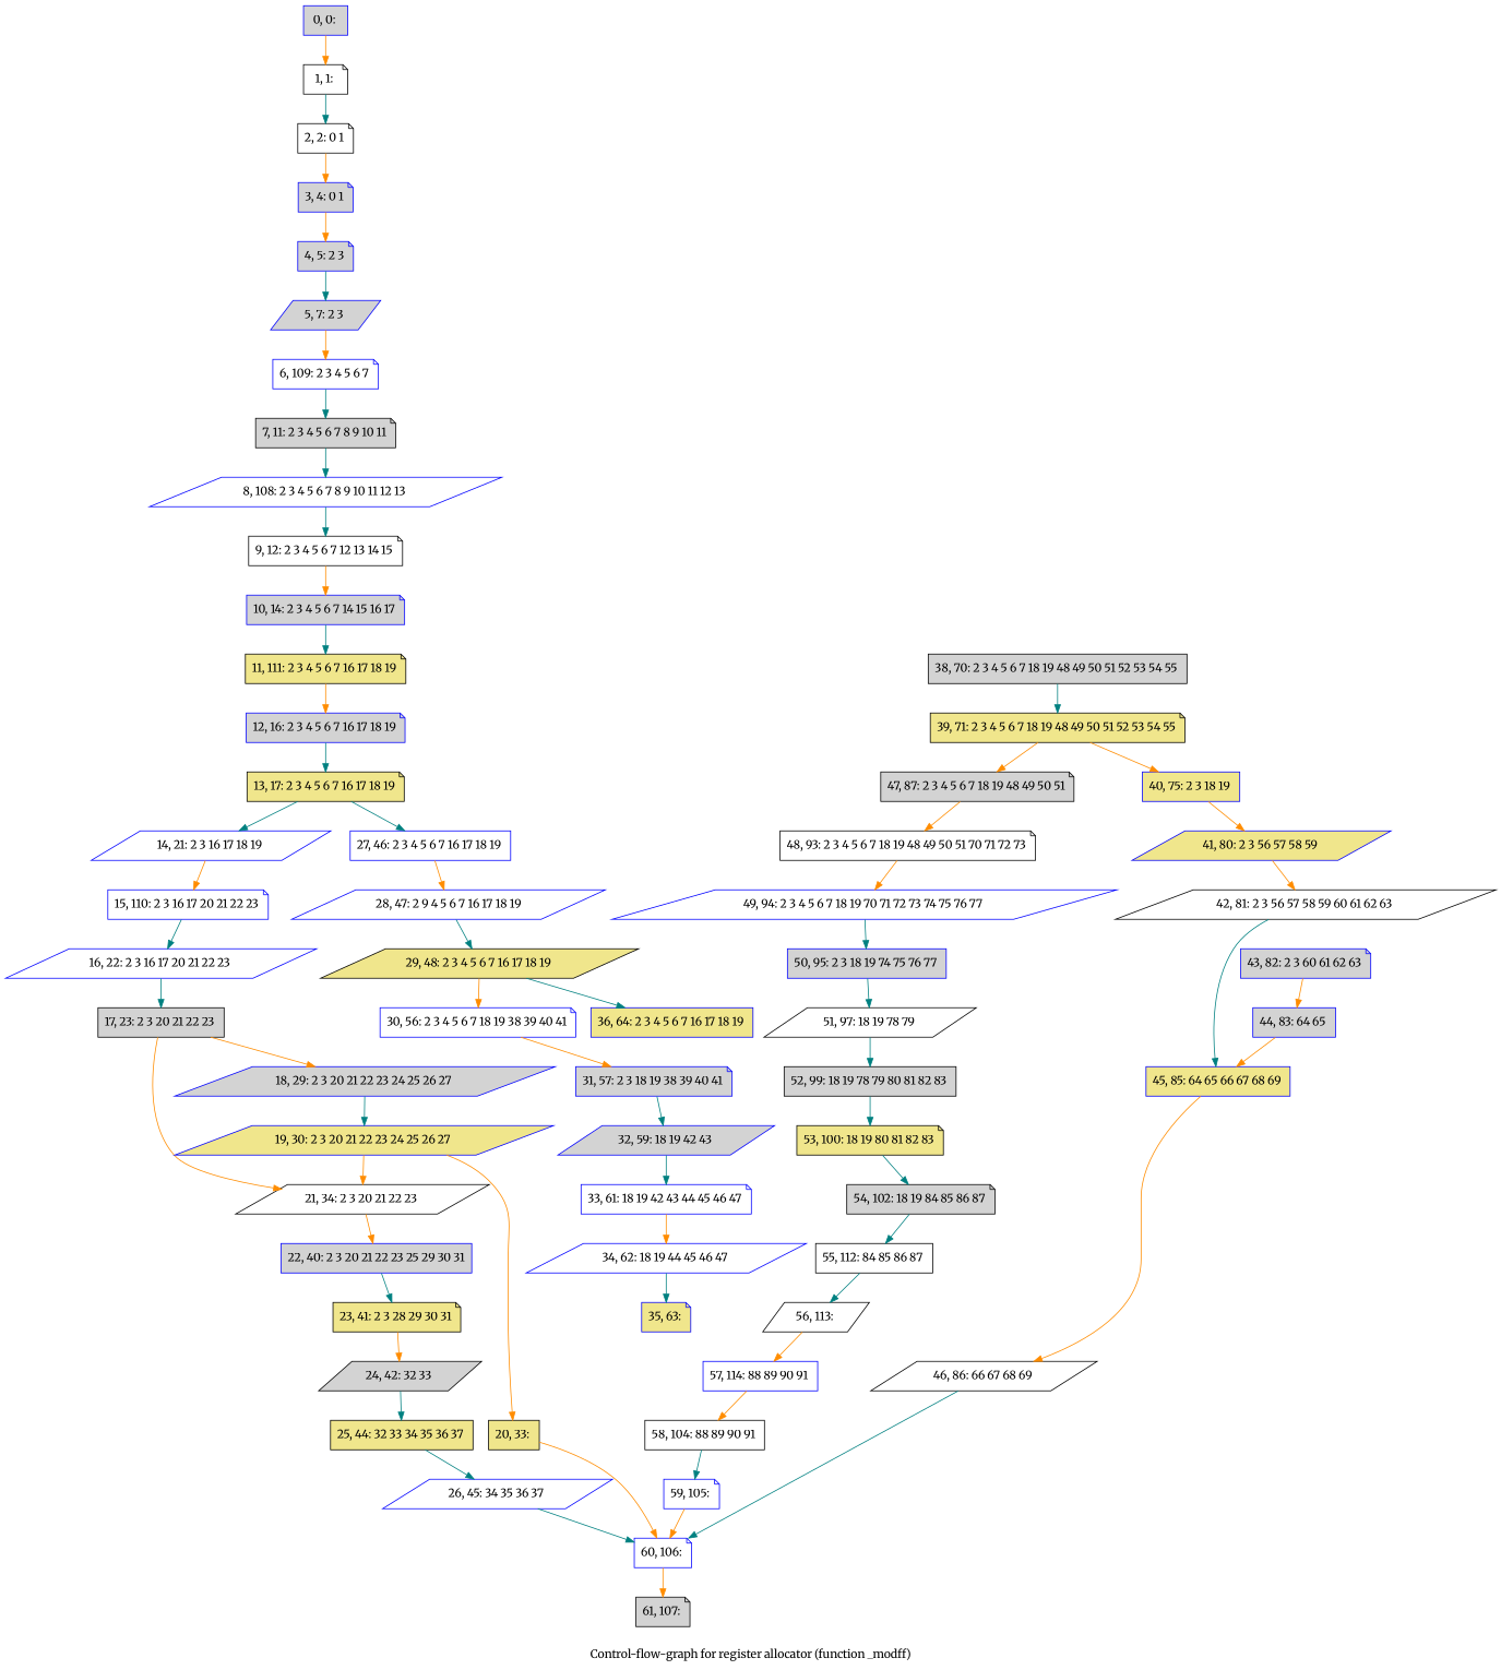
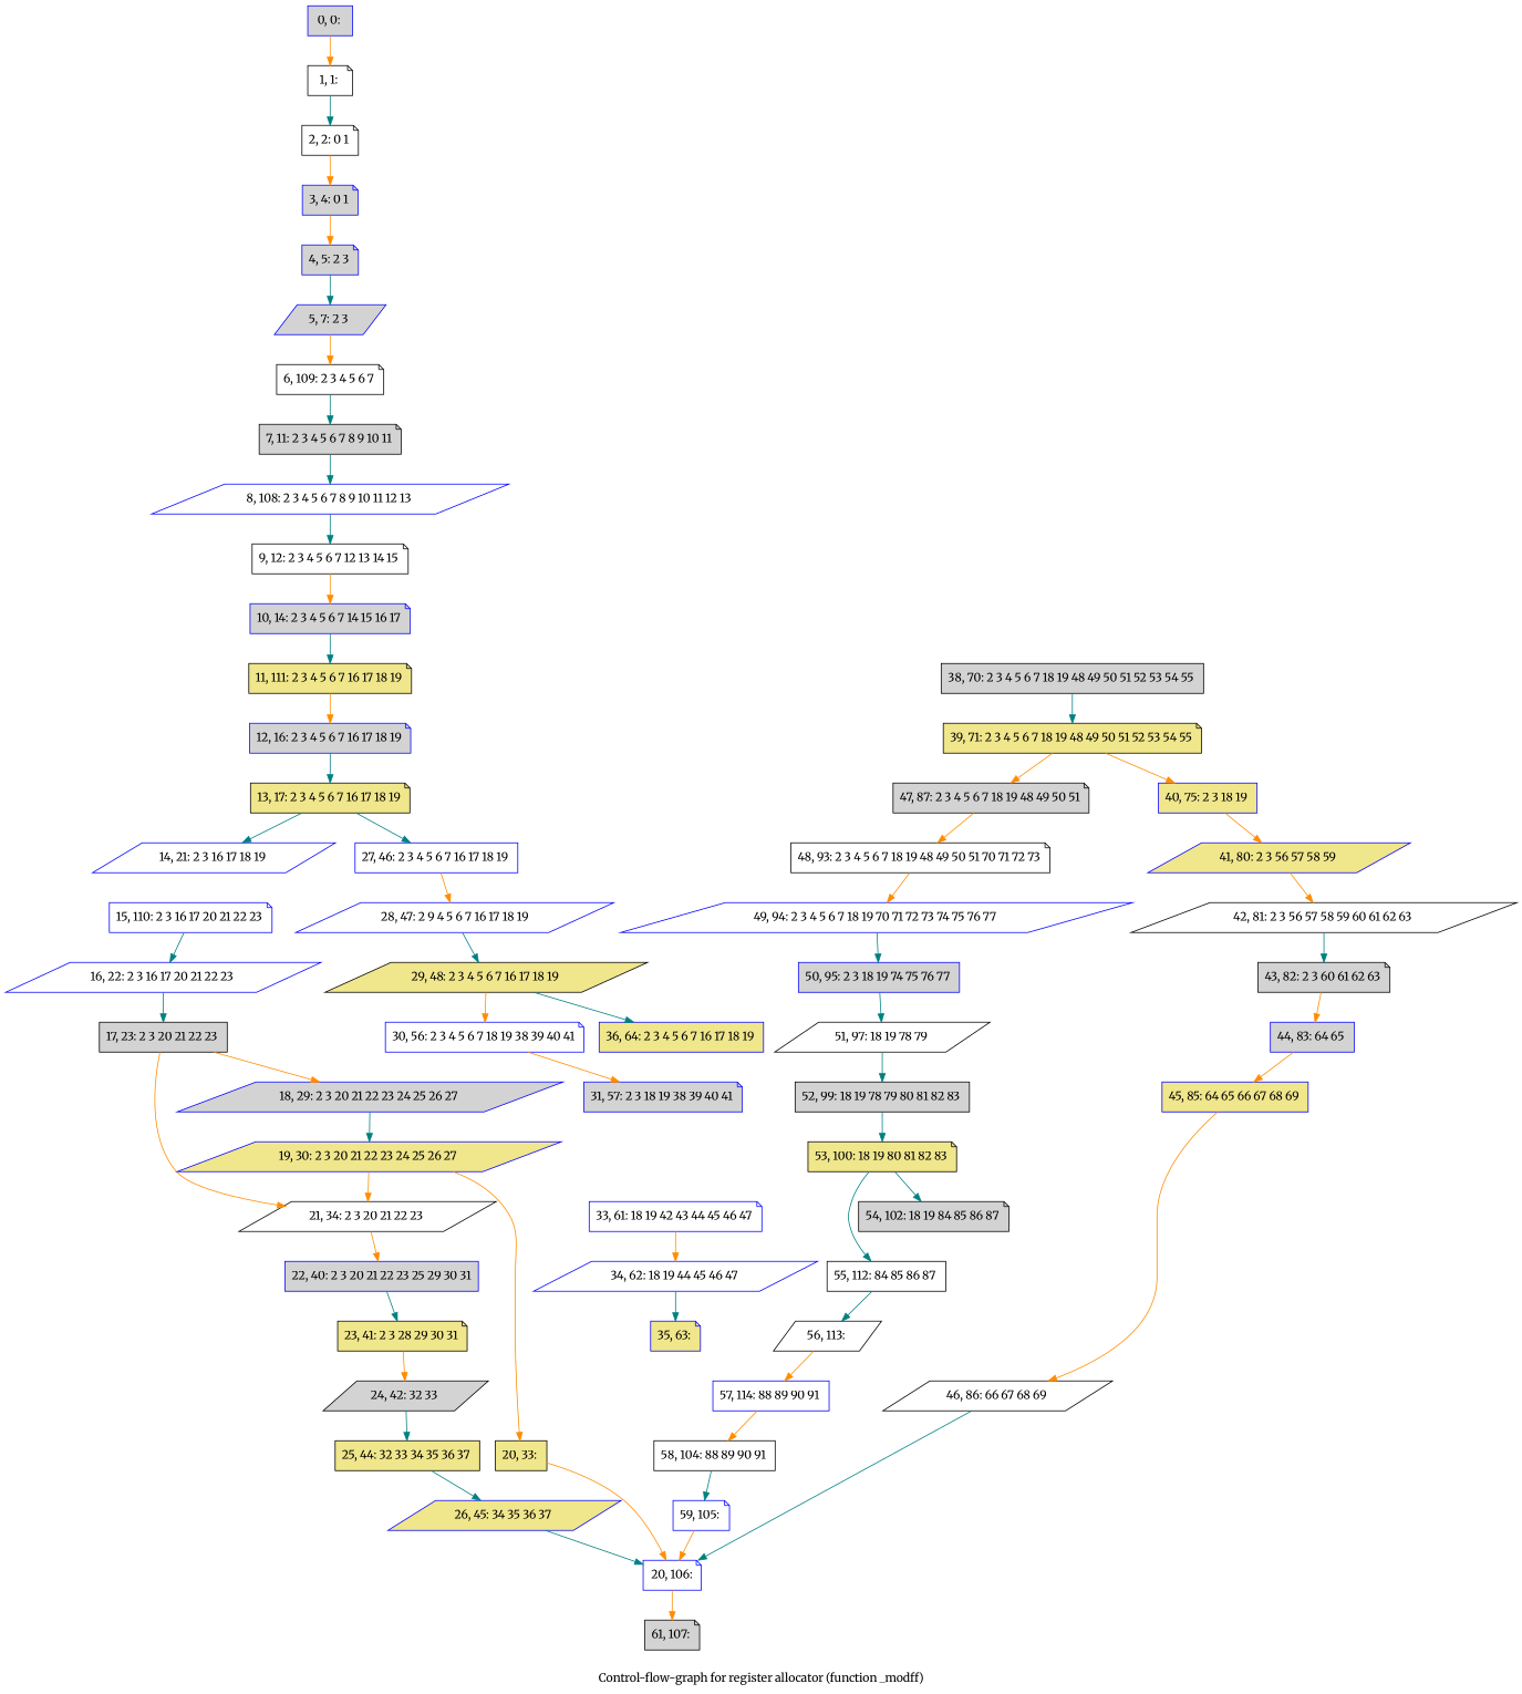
  digraph {
    fontname=Merriweather
    label="Control-flow-graph for register allocator (function _modff)"
    node [color=blue fillcolor=white fontname=Merriweather shape=note style=filled]
    edge [color=teal fontname=Merriweather]
    n1 [fillcolor=lightgrey label="0, 0: " shape=box]
    n2 [color=black label="1, 1: "]
    n3 [color=black label="2, 2: 0 1 "]
    n4 [fillcolor=lightgrey label="3, 4: 0 1 "]
    n5 [fillcolor=lightgrey label="4, 5: 2 3 "]
    n6 [fillcolor=lightgrey label="5, 7: 2 3 " shape=parallelogram]
-   n7 [label="6, 109: 2 3 4 5 6 7 "]
+   n7 [color=black label="6, 109: 2 3 4 5 6 7 "]
    n8 [color=black fillcolor=lightgrey label="7, 11: 2 3 4 5 6 7 8 9 10 11 "]
    n9 [label="8, 108: 2 3 4 5 6 7 8 9 10 11 12 13 " shape=parallelogram]
    n10 [color=black label="9, 12: 2 3 4 5 6 7 12 13 14 15 "]
    n11 [fillcolor=lightgrey label="10, 14: 2 3 4 5 6 7 14 15 16 17 "]
    n12 [color=black fillcolor=khaki label="11, 111: 2 3 4 5 6 7 16 17 18 19 "]
    n13 [fillcolor=lightgrey label="12, 16: 2 3 4 5 6 7 16 17 18 19 "]
    n14 [color=black fillcolor=khaki label="13, 17: 2 3 4 5 6 7 16 17 18 19 "]
    n15 [label="14, 21: 2 3 16 17 18 19 " shape=parallelogram]
    n16 [label="27, 46: 2 3 4 5 6 7 16 17 18 19 " shape=box]
    n17 [label="15, 110: 2 3 16 17 20 21 22 23 "]
    n18 [label="28, 47: 2 9 4 5 6 7 16 17 18 19" shape=parallelogram]
    n19 [label="16, 22: 2 3 16 17 20 21 22 23 " shape=parallelogram]
    n20 [color=black fillcolor=lightgrey label="17, 23: 2 3 20 21 22 23 " shape=box]
    n21 [fillcolor=lightgrey label="18, 29: 2 3 20 21 22 23 24 25 26 27 " shape=parallelogram]
    n22 [color=black label="21, 34: 2 3 20 21 22 23 " shape=parallelogram]
    n23 [fillcolor=khaki label="19, 30: 2 3 20 21 22 23 24 25 26 27 " shape=parallelogram]
    n24 [fillcolor=lightgrey label="22, 40: 2 3 20 21 22 23 25 29 30 31" shape=box]
    n25 [color=black fillcolor=khaki label="20, 33: " shape=box]
-   n26 [label="60, 106: "]
+   n26 [label="20, 106:"]
    n27 [color=black fillcolor=lightgrey label="61, 107: "]
    n28 [color=black fillcolor=khaki label="23, 41: 2 3 28 29 30 31 "]
    n29 [color=black fillcolor=lightgrey label="24, 42: 32 33 " shape=parallelogram]
    n30 [color=black fillcolor=khaki label="25, 44: 32 33 34 35 36 37 " shape=box]
-   n31 [label="26, 45: 34 35 36 37 " shape=parallelogram]
+   n31 [fillcolor=khaki label="26, 45: 34 35 36 37 " shape=parallelogram]
    n32 [color=black fillcolor=khaki label="29, 48: 2 3 4 5 6 7 16 17 18 19 " shape=parallelogram]
    n33 [label="30, 56: 2 3 4 5 6 7 18 19 38 39 40 41 "]
    n34 [fillcolor=khaki label="36, 64: 2 3 4 5 6 7 16 17 18 19 " shape=box]
    n35 [fillcolor=lightgrey label="31, 57: 2 3 18 19 38 39 40 41 "]
-   n36 [fillcolor=lightgrey label="32, 59: 18 19 42 43 " shape=parallelogram]
    n37 [label="33, 61: 18 19 42 43 44 45 46 47 "]
    n38 [label="34, 62: 18 19 44 45 46 47 " shape=parallelogram]
    n39 [fillcolor=khaki label="35, 63: "]
    n40 [color=black fillcolor=lightgrey label="38, 70: 2 3 4 5 6 7 18 19 48 49 50 51 52 53 54 55 " shape=box]
    n41 [color=black fillcolor=khaki label="39, 71: 2 3 4 5 6 7 18 19 48 49 50 51 52 53 54 55 "]
    n42 [fillcolor=khaki label="40, 75: 2 3 18 19 " shape=box]
    n43 [color=black fillcolor=lightgrey label="47, 87: 2 3 4 5 6 7 18 19 48 49 50 51 "]
    n44 [fillcolor=khaki label="41, 80: 2 3 56 57 58 59 " shape=parallelogram]
    n45 [color=black label="48, 93: 2 3 4 5 6 7 18 19 48 49 50 51 70 71 72 73 "]
    n46 [color=black label="42, 81: 2 3 56 57 58 59 60 61 62 63 " shape=parallelogram]
-   n47 [fillcolor=lightgrey label="43, 82: 2 3 60 61 62 63 "]
+   n47 [color=black fillcolor=lightgrey label="43, 82: 2 3 60 61 62 63 "]
    n48 [fillcolor=lightgrey label="44, 83: 64 65 " shape=box]
    n49 [fillcolor=khaki label="45, 85: 64 65 66 67 68 69 " shape=box]
    n50 [color=black label="46, 86: 66 67 68 69 " shape=parallelogram]
    n51 [label="49, 94: 2 3 4 5 6 7 18 19 70 71 72 73 74 75 76 77 " shape=parallelogram]
    n52 [fillcolor=lightgrey label="50, 95: 2 3 18 19 74 75 76 77 " shape=box]
    n53 [color=black label="51, 97: 18 19 78 79 " shape=parallelogram]
    n54 [color=black fillcolor=lightgrey label="52, 99: 18 19 78 79 80 81 82 83 " shape=box]
    n55 [color=black fillcolor=khaki label="53, 100: 18 19 80 81 82 83 "]
    n56 [color=black fillcolor=lightgrey label="54, 102: 18 19 84 85 86 87 "]
    n57 [color=black label="55, 112: 84 85 86 87 " shape=box]
    n58 [color=black label="56, 113: " shape=parallelogram]
    n59 [label="57, 114: 88 89 90 91 " shape=box]
    n60 [color=black label="58, 104: 88 89 90 91 " shape=box]
    n61 [label="59, 105: "]
    n1 -> n2 [color=darkorange]
    n2 -> n3
    n3 -> n4 [color=darkorange]
    n4 -> n5 [color=darkorange]
    n5 -> n6
    n6 -> n7 [color=darkorange]
    n7 -> n8
    n8 -> n9
    n9 -> n10
    n10 -> n11 [color=darkorange]
    n11 -> n12
    n12 -> n13 [color=darkorange]
    n13 -> n14
    n14 -> n15
    n14 -> n16
-   n15 -> n17 [color=darkorange]
    n16 -> n18 [color=darkorange]
    n17 -> n19
    n18 -> n32
    n19 -> n20
    n20 -> n21 [color=darkorange]
    n20 -> n22 [color=darkorange]
    n21 -> n23
    n22 -> n24 [color=darkorange]
    n23 -> n22 [color=darkorange]
    n23 -> n25 [color=darkorange]
    n24 -> n28
    n25 -> n26 [color=darkorange]
    n26 -> n27 [color=darkorange]
    n28 -> n29 [color=darkorange]
    n29 -> n30
    n30 -> n31
    n31 -> n26
    n32 -> n33 [color=darkorange]
    n32 -> n34
    n33 -> n35 [color=darkorange]
-   n35 -> n36
-   n36 -> n37
    n37 -> n38 [color=darkorange]
    n38 -> n39
    n40 -> n41
    n41 -> n42 [color=darkorange]
    n41 -> n43 [color=darkorange]
    n42 -> n44 [color=darkorange]
    n43 -> n45 [color=darkorange]
    n44 -> n46 [color=darkorange]
    n45 -> n51 [color=darkorange]
-   n46 -> n49
+   n46 -> n47
    n47 -> n48 [color=darkorange]
    n48 -> n49 [color=darkorange]
    n49 -> n50 [color=darkorange]
    n50 -> n26
    n51 -> n52
    n52 -> n53
    n53 -> n54
    n54 -> n55
    n55 -> n56
-   n56 -> n57
+   n55 -> n57
    n57 -> n58
    n58 -> n59 [color=darkorange]
    n59 -> n60 [color=darkorange]
    n60 -> n61
    n61 -> n26 [color=darkorange]
  }
